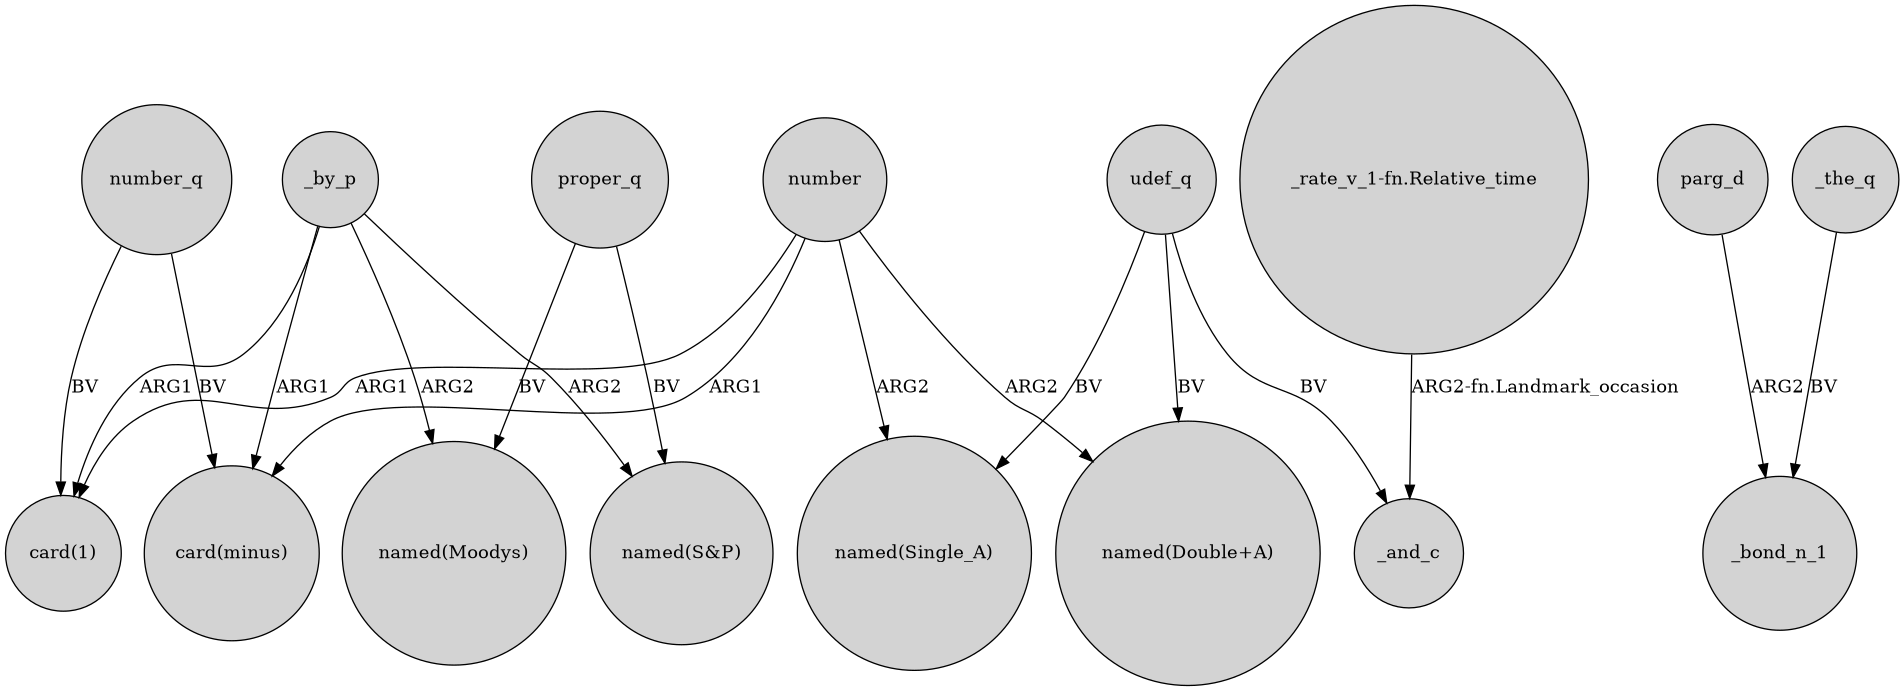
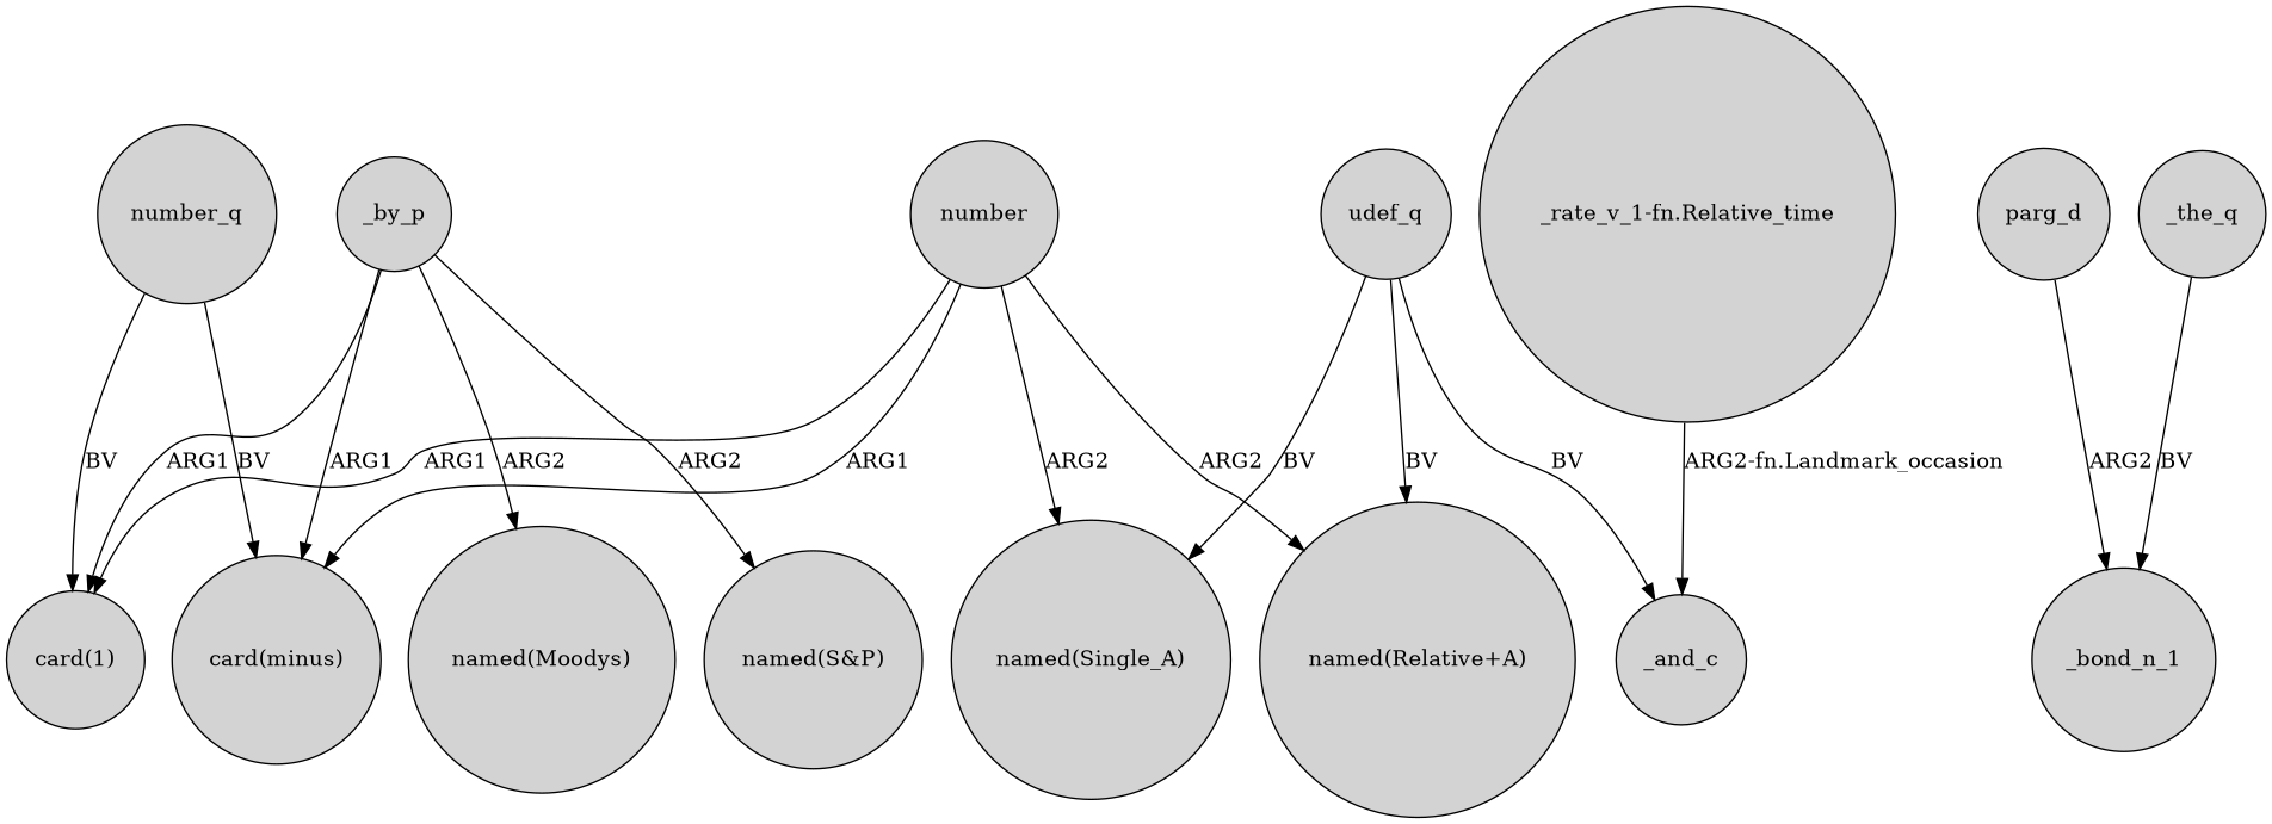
  digraph {
    node [shape=circle style=filled]
    n1 [label=number]
    "card(minus)"
    "card(1)"
-   "named(Double+A)"
+   "named(Double+A)" [label="named(Relative+A)"]
    "named(Single_A)"
    "_rate_v_1-fn.Relative_time"
    _and_c
    parg_d
    _bond_n_1
    number_q
    _by_p
    "named(Moodys)"
    "named(S&P)"
-   proper_q
    udef_q
    _the_q
    n1 -> "card(minus)" [label=ARG1]
    n1 -> "card(1)" [label=ARG1]
    n1 -> "named(Double+A)" [label=ARG2]
    n1 -> "named(Single_A)" [label=ARG2]
    "_rate_v_1-fn.Relative_time" -> _and_c [label="ARG2-fn.Landmark_occasion"]
    parg_d -> _bond_n_1 [label=ARG2]
    number_q -> "card(minus)" [label=BV]
    number_q -> "card(1)" [label=BV]
    _by_p -> "card(minus)" [label=ARG1]
    _by_p -> "card(1)" [label=ARG1]
    _by_p -> "named(Moodys)" [label=ARG2]
    _by_p -> "named(S&P)" [label=ARG2]
-   proper_q -> "named(Moodys)" [label=BV]
-   proper_q -> "named(S&P)" [label=BV]
    udef_q -> "named(Double+A)" [label=BV]
    udef_q -> "named(Single_A)" [label=BV]
    udef_q -> _and_c [label=BV]
    _the_q -> _bond_n_1 [label=BV]
  }
